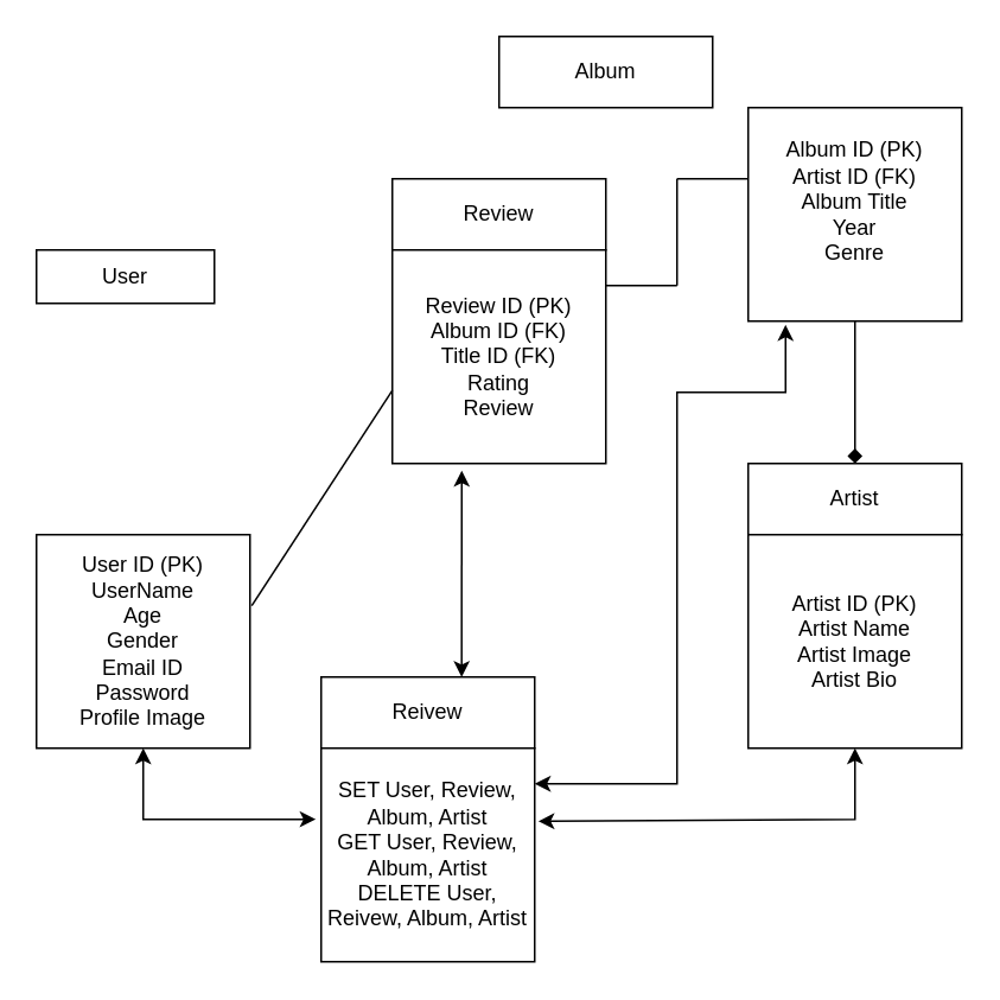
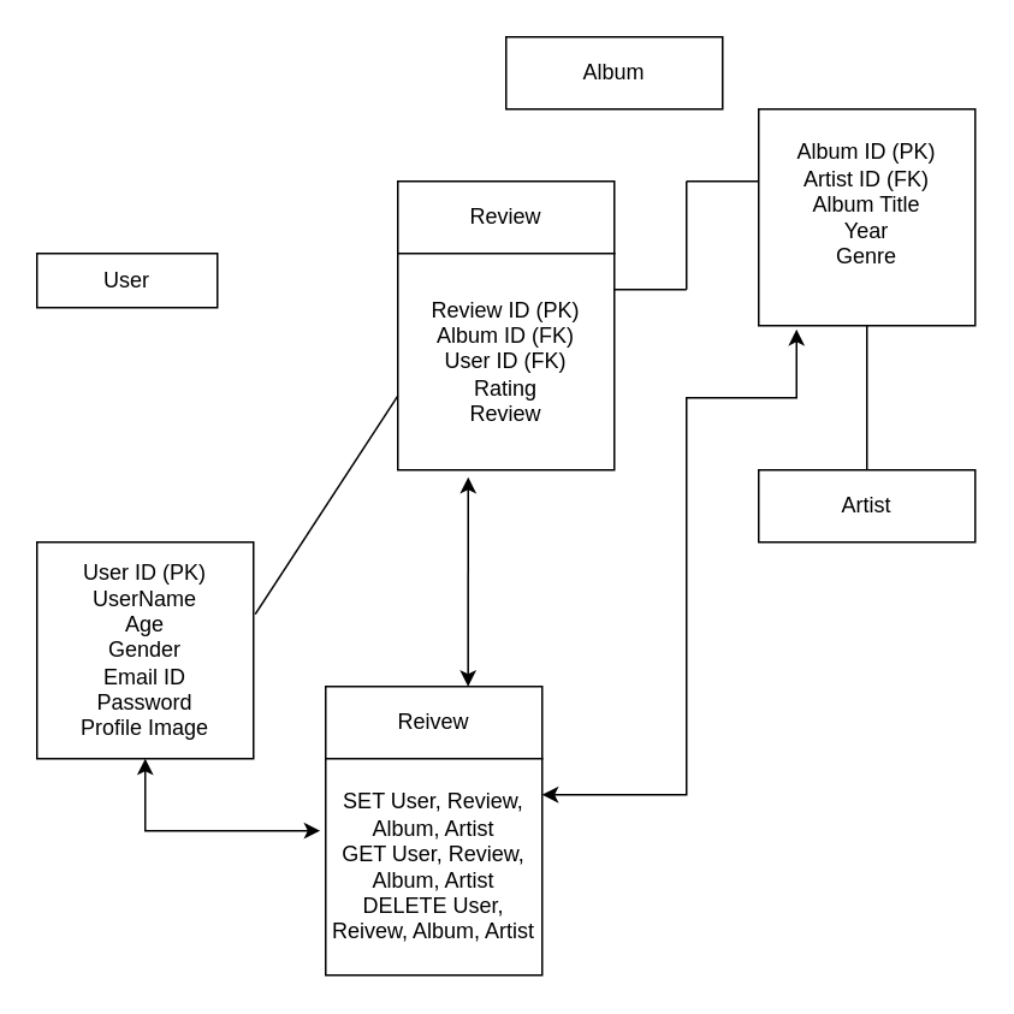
  <mxCell id="0" />
  <mxCell id="1" parent="0" />
  <mxCell id="2" value="User" style="rounded=0;whiteSpace=wrap;html=1;" vertex="1" parent="1"><mxGeometry x="20" y="140" width="100" height="30" as="geometry" /></mxCell>
  <mxCell id="3" value="User ID (PK)&lt;div&gt;UserName&lt;/div&gt;&lt;div&gt;Age&lt;/div&gt;&lt;div&gt;Gender&lt;/div&gt;&lt;div&gt;Email ID&lt;/div&gt;&lt;div&gt;Password&lt;/div&gt;&lt;div&gt;Profile Image&lt;/div&gt;" style="whiteSpace=wrap;html=1;aspect=fixed;" vertex="1" parent="1"><mxGeometry x="20" y="300" width="120" height="120" as="geometry" /></mxCell>
  <mxCell id="4" value="Album" style="rounded=0;whiteSpace=wrap;html=1;" vertex="1" parent="1"><mxGeometry x="280" y="20" width="120" height="40" as="geometry" /></mxCell>
  <mxCell id="5" value="Album ID (PK)&lt;div&gt;Artist ID (FK)&lt;br&gt;&lt;div&gt;Album Title&lt;/div&gt;&lt;div&gt;Year&lt;/div&gt;&lt;div&gt;Genre&lt;/div&gt;&lt;div&gt;&lt;br&gt;&lt;/div&gt;&lt;/div&gt;" style="whiteSpace=wrap;html=1;aspect=fixed;" vertex="1" parent="1"><mxGeometry x="420" y="60" width="120" height="120" as="geometry" /></mxCell>
  <mxCell id="6" value="Artist" style="rounded=0;whiteSpace=wrap;html=1;" vertex="1" parent="1"><mxGeometry x="420" y="260" width="120" height="40" as="geometry" /></mxCell>
- <mxCell id="7" value="Artist ID (PK)&lt;div&gt;Artist Name&lt;/div&gt;&lt;div&gt;Artist Image&lt;/div&gt;&lt;div&gt;Artist Bio&lt;/div&gt;" style="whiteSpace=wrap;html=1;aspect=fixed;" vertex="1" parent="1"><mxGeometry x="420" y="300" width="120" height="120" as="geometry" /></mxCell>
  <mxCell id="8" value="Review" style="rounded=0;whiteSpace=wrap;html=1;" vertex="1" parent="1"><mxGeometry x="220" y="100" width="120" height="40" as="geometry" /></mxCell>
- <mxCell id="9" value="Review ID (PK)&lt;div&gt;Album ID (FK)&lt;/div&gt;&lt;div&gt;Title ID (FK)&lt;/div&gt;&lt;div&gt;Rating&lt;/div&gt;&lt;div&gt;Review&lt;/div&gt;" style="whiteSpace=wrap;html=1;aspect=fixed;" vertex="1" parent="1"><mxGeometry x="220" y="140" width="120" height="120" as="geometry" /></mxCell>
+ <mxCell id="9" value="Review ID (PK)&lt;div&gt;Album ID (FK)&lt;/div&gt;&lt;div&gt;User ID (FK)&lt;/div&gt;&lt;div&gt;Rating&lt;/div&gt;&lt;div&gt;Review&lt;/div&gt;" style="whiteSpace=wrap;html=1;aspect=fixed;" vertex="1" parent="1"><mxGeometry x="220" y="140" width="120" height="120" as="geometry" /></mxCell>
  <mxCell id="10" value="" style="endArrow=none;html=1;rounded=0;exitX=1.008;exitY=0.333;exitDx=0;exitDy=0;exitPerimeter=0;entryX=0;entryY=0.658;entryDx=0;entryDy=0;entryPerimeter=0;" edge="1" parent="1" source="3" target="9"><mxGeometry width="50" height="50" relative="1" as="geometry"><mxPoint x="340" y="270" as="sourcePoint" /><mxPoint x="210" y="220" as="targetPoint" /></mxGeometry></mxCell>
  <mxCell id="11" value="" style="endArrow=none;html=1;rounded=0;" edge="1" parent="1"><mxGeometry width="50" height="50" relative="1" as="geometry"><mxPoint x="340" y="160" as="sourcePoint" /><mxPoint x="380" y="160" as="targetPoint" /></mxGeometry></mxCell>
  <mxCell id="12" value="" style="endArrow=none;html=1;rounded=0;" edge="1" parent="1"><mxGeometry width="50" height="50" relative="1" as="geometry"><mxPoint x="380" y="160" as="sourcePoint" /><mxPoint x="380" y="100" as="targetPoint" /></mxGeometry></mxCell>
  <mxCell id="13" value="" style="endArrow=none;html=1;rounded=0;entryX=0;entryY=0.333;entryDx=0;entryDy=0;entryPerimeter=0;" edge="1" parent="1" target="5"><mxGeometry width="50" height="50" relative="1" as="geometry"><mxPoint x="380" y="100" as="sourcePoint" /><mxPoint x="390" y="220" as="targetPoint" /></mxGeometry></mxCell>
- <mxCell id="14" value="" style="endArrow=diamond;html=1;rounded=0;exitX=0.5;exitY=1;exitDx=0;exitDy=0;entryX=0.5;entryY=0;entryDx=0;entryDy=0;" edge="1" parent="1" source="5" target="6"><mxGeometry width="50" height="50" relative="1" as="geometry"><mxPoint x="340" y="270" as="sourcePoint" /><mxPoint x="380" y="220" as="targetPoint" /></mxGeometry></mxCell>
+ <mxCell id="14" value="" style="endArrow=none;html=1;rounded=0;exitX=0.5;exitY=1;exitDx=0;exitDy=0;entryX=0.5;entryY=0;entryDx=0;entryDy=0;" edge="1" parent="1" source="5" target="6"><mxGeometry width="50" height="50" relative="1" as="geometry"><mxPoint x="340" y="270" as="sourcePoint" /><mxPoint x="380" y="220" as="targetPoint" /></mxGeometry></mxCell>
  <mxCell id="15" value="Reivew" style="rounded=0;whiteSpace=wrap;html=1;" vertex="1" parent="1"><mxGeometry x="180" y="380" width="120" height="40" as="geometry" /></mxCell>
  <mxCell id="16" value="SET User, Review, Album, Artist&lt;div&gt;GET User, Review, Album, Artist&lt;/div&gt;&lt;div&gt;DELETE User, Reivew, Album, Artist&lt;/div&gt;" style="whiteSpace=wrap;html=1;aspect=fixed;" vertex="1" parent="1"><mxGeometry x="180" y="420" width="120" height="120" as="geometry" /></mxCell>
  <mxCell id="17" value="" style="endArrow=classic;startArrow=classic;html=1;rounded=0;entryX=0.325;entryY=1.033;entryDx=0;entryDy=0;entryPerimeter=0;exitX=0.658;exitY=0;exitDx=0;exitDy=0;exitPerimeter=0;" edge="1" parent="1" source="15" target="9"><mxGeometry width="50" height="50" relative="1" as="geometry"><mxPoint x="260" y="370" as="sourcePoint" /><mxPoint x="390" y="220" as="targetPoint" /></mxGeometry></mxCell>
- <mxCell id="18" value="" style="endArrow=classic;startArrow=classic;html=1;rounded=0;exitX=1.017;exitY=0.342;exitDx=0;exitDy=0;exitPerimeter=0;" edge="1" parent="1" source="16" target="7"><mxGeometry width="50" height="50" relative="1" as="geometry"><mxPoint x="310" y="462" as="sourcePoint" /><mxPoint x="390" y="220" as="targetPoint" /><Array as="points"><mxPoint x="480" y="460" /></Array></mxGeometry></mxCell>
  <mxCell id="19" value="" style="endArrow=classic;startArrow=classic;html=1;rounded=0;entryX=0.175;entryY=1.017;entryDx=0;entryDy=0;entryPerimeter=0;" edge="1" parent="1" target="5"><mxGeometry width="50" height="50" relative="1" as="geometry"><mxPoint x="300" y="440" as="sourcePoint" /><mxPoint x="390" y="220" as="targetPoint" /><Array as="points"><mxPoint x="380" y="440" /><mxPoint x="380" y="220" /><mxPoint x="441" y="220" /></Array></mxGeometry></mxCell>
  <mxCell id="20" value="" style="endArrow=classic;startArrow=classic;html=1;rounded=0;exitX=0.5;exitY=1;exitDx=0;exitDy=0;entryX=-0.025;entryY=0.333;entryDx=0;entryDy=0;entryPerimeter=0;" edge="1" parent="1" source="3" target="16"><mxGeometry width="50" height="50" relative="1" as="geometry"><mxPoint x="340" y="270" as="sourcePoint" /><mxPoint x="80" y="460" as="targetPoint" /><Array as="points"><mxPoint x="80" y="460" /></Array></mxGeometry></mxCell>
